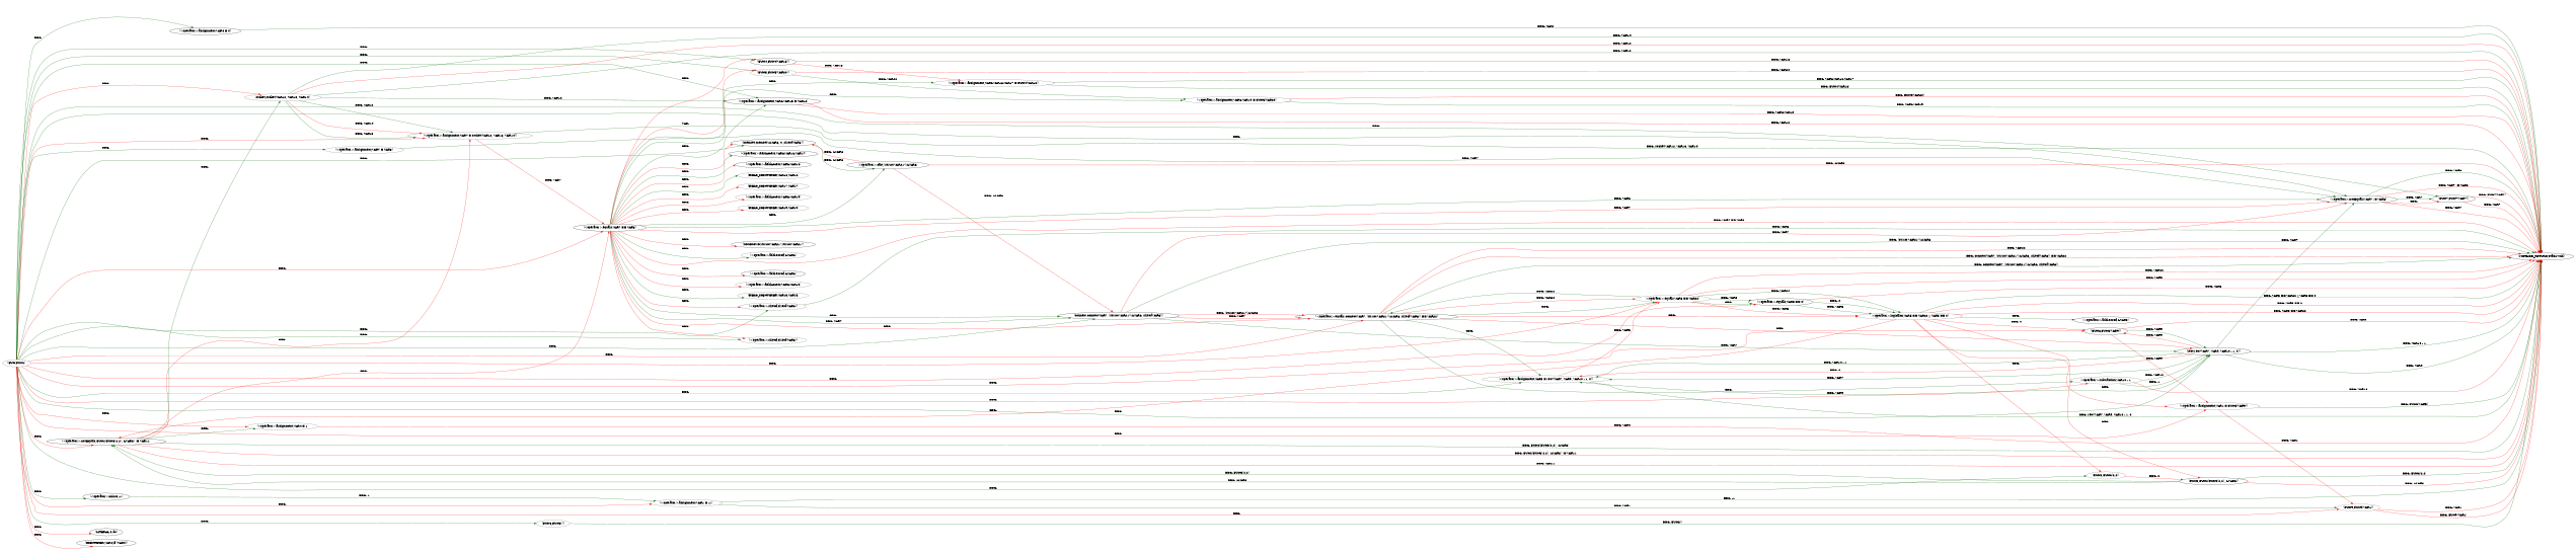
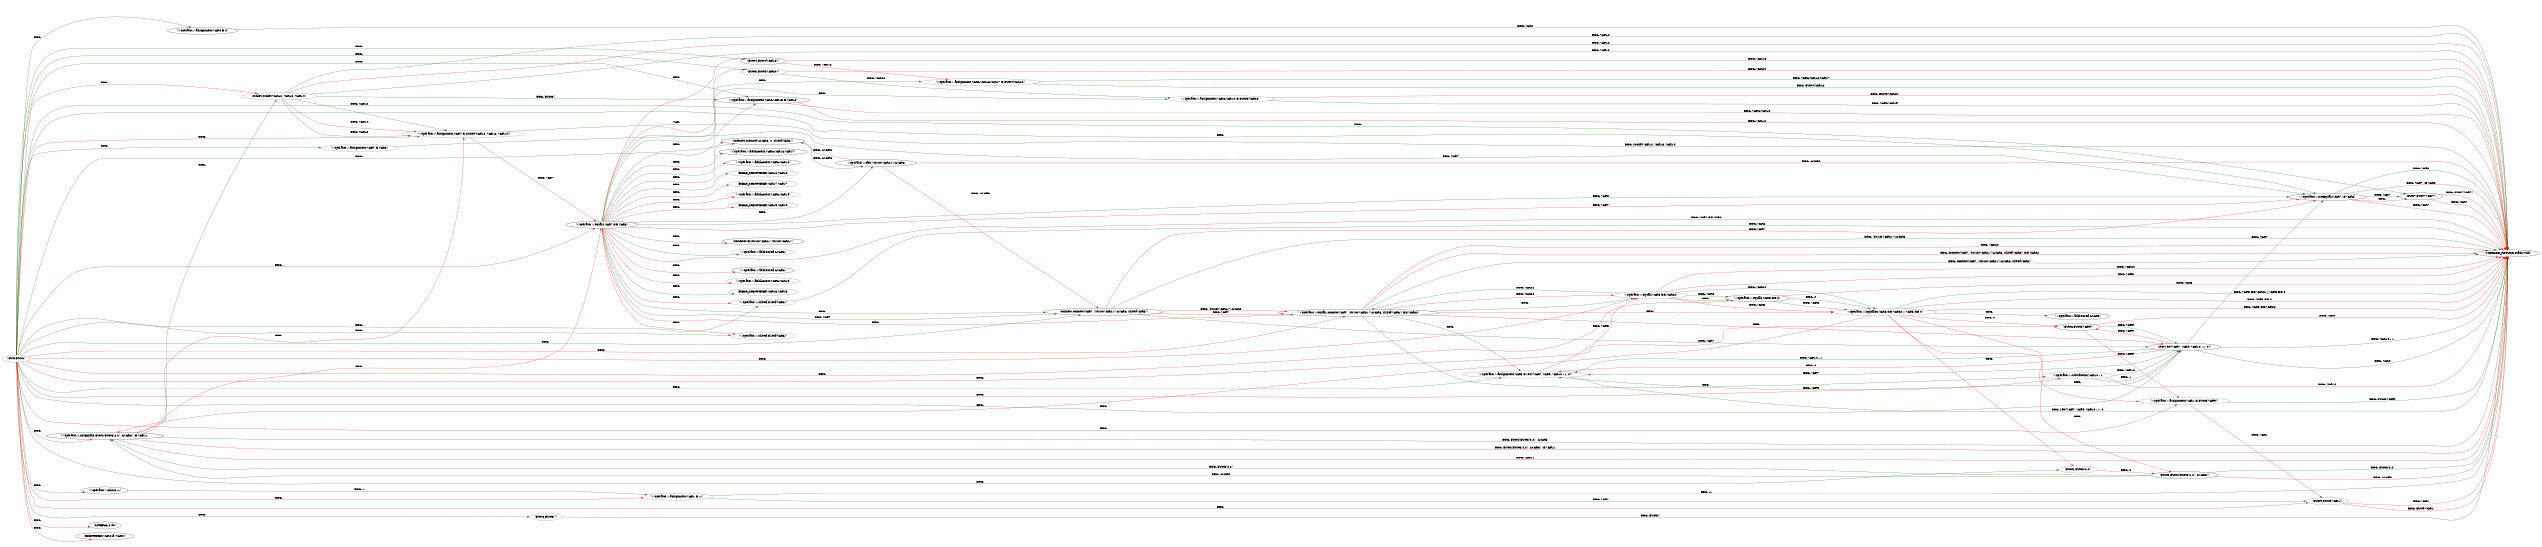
  digraph {
    rankdir=LR
    node [color=gray40]
    edge [color=red]
    n1 [label="(FUN,FUN1)"]
    n2 [label="(<operator>.assignment,VAR1 = -1)"]
    n3 [color=black label="(<operator>.minus,-1)"]
    n4 [color=black label="(<operator>.assignment,VAR4 = 0)"]
    n5 [label="(<operator>.assignment,VAR7 = VAR8)"]
    n6 [color=black label="(<operator>.notEquals,FUN2(FUN3(2,2), &VAR3) != VAR11)"]
    n7 [label="(FUN3,FUN3(2,2))"]
-   n8 [label="(<operator>.assignment,VAR4 = 1)"]
    n9 [label="(<operator>.assignment,VAR7 = socket(VAR12, VAR13, VAR14))"]
    n10 [label="(socket,socket(VAR12, VAR13, VAR14))"]
    n11 [color=black label="(<operator>.equals,VAR7 == VAR8)"]
    n12 [color=black label="(memset,memset(&VAR6, 0, sizeof(VAR6)))"]
    n13 [label="(<operator>.sizeOf,sizeof(VAR6))"]
    n14 [color=black label="(<operator>.assignment,VAR6.VAR15 = VAR12)"]
    n15 [color=black label="(FUN4,FUN4(VAR18))"]
    n16 [label="(FUN5,FUN5(VAR20))"]
    n17 [color=black label="(<operator>.equals,connect(VAR7, (struct VAR21*)&VAR6, sizeof(VAR6)) == VAR22)"]
    n18 [color=black label="(connect,connect(VAR7, (struct VAR21*)&VAR6, sizeof(VAR6)))"]
    n19 [label="(<operator>.sizeOf,sizeof(VAR6))"]
    n20 [label="(<operator>.assignment,VAR5 = recv(VAR7, VAR9, VAR10 - 1, 0))"]
    n21 [color=black label="(recv,recv(VAR7, VAR9, VAR10 - 1, 0))"]
    n22 [label="(<operator>.subtraction,VAR10 - 1)"]
    n23 [label="(<operator>.equals,VAR5 == VAR22)"]
    n24 [color=black label="(<operator>.equals,VAR5 == 0)"]
    n25 [label="(<operator>.assignment,VAR1 = FUN6(VAR9))"]
    n26 [color=black label="(FUN6,FUN6(VAR9))"]
    n27 [color=black label="(LITERAL,0,do)"]
    n28 [color=black label="(<operator>.notEquals,VAR7 != VAR8)"]
    n29 [color=black label="(FUN7,FUN7(VAR7))"]
    n30 [color=black label="(IDENTIFIER,VAR4,if (VAR4))"]
    n31 [label="(FUN8,FUN8())"]
    n32 [label="(FUN9,FUN9(VAR1))"]
    n33 [color=black label="(METHOD_RETURN,static void)"]
    n34 [color=black label="(FUN2,FUN2(FUN3(2,2), &VAR3))"]
    n35 [label="(<operator>.assignment,VAR6.VAR16.VAR17 = FUN4(VAR18))"]
    n36 [label="(<operator>.assignment,VAR6.VAR19 = FUN5(VAR20))"]
    n37 [color=black label="(<operator>.cast,(struct VAR21*)&VAR6)"]
    n38 [color=black label="(<operator>.addressOf,&VAR6)"]
    n39 [label="(<operator>.fieldAccess,VAR6.VAR15)"]
    n40 [label="(FIELD_IDENTIFIER,VAR15,VAR15)"]
    n41 [color=black label="(<operator>.fieldAccess,VAR6.VAR16.VAR17)"]
    n42 [color=black label="(<operator>.fieldAccess,VAR6.VAR16)"]
    n43 [label="(FIELD_IDENTIFIER,VAR16,VAR16)"]
    n44 [label="(FIELD_IDENTIFIER,VAR17,VAR17)"]
    n45 [label="(<operator>.fieldAccess,VAR6.VAR19)"]
    n46 [label="(FIELD_IDENTIFIER,VAR19,VAR19)"]
    n47 [color=black label="(UNKNOWN,struct VAR21*,struct VAR21*)"]
    n48 [label="(<operator>.addressOf,&VAR6)"]
    n49 [label="(<operator>.logicalOr,VAR5 == VAR22 || VAR5 == 0)"]
    n50 [color=black label="(<operator>.addressOf,&VAR3)"]
    n1 -> n2 [label="DDG: "]
    n1 -> n3 [color=darkgreen label="DDG: "]
    n1 -> n4 [color=darkgreen label="DDG: "]
    n1 -> n5 [color=darkgreen label="DDG: "]
    n1 -> n6 [label="DDG: "]
    n1 -> n7 [color=darkgreen label="DDG: "]
-   n1 -> n8 [label="DDG: "]
    n1 -> n9 [label="DDG: "]
    n1 -> n10 [label="DDG: "]
    n1 -> n11 [label="DDG: "]
    n1 -> n12 [color=darkgreen label="DDG: "]
    n1 -> n13 [color=darkgreen label="DDG: "]
    n1 -> n14 [color=darkgreen label="DDG: "]
    n1 -> n15 [color=darkgreen label="DDG: "]
    n1 -> n16 [color=darkgreen label="DDG: "]
    n1 -> n17 [label="DDG: "]
    n1 -> n18 [color=darkgreen label="DDG: "]
    n1 -> n19 [color=darkgreen label="DDG: "]
    n1 -> n20 [color=darkgreen label="DDG: "]
    n1 -> n21 [color=darkgreen label="DDG: "]
    n1 -> n22 [label="DDG: "]
    n1 -> n23 [label="DDG: "]
    n1 -> n24 [label="DDG: "]
    n1 -> n25 [label="DDG: "]
    n1 -> n26 [label="DDG: "]
    n1 -> n27 [label="DDG: "]
    n1 -> n28 [color=darkgreen label="DDG: "]
    n1 -> n29 [color=darkgreen label="DDG: "]
    n1 -> n30 [label="DDG: "]
    n1 -> n31 [color=darkgreen label="DDG: "]
    n1 -> n32 [label="DDG: "]
    n2 -> n32 [color=darkgreen label="DDG: VAR1"]
    n2 -> n33 [color=darkgreen label="DDG: -1"]
    n3 -> n2 [color=darkgreen label="DDG: 1"]
    n4 -> n33 [color=darkgreen label="DDG: VAR4"]
    n5 -> n28 [color=darkgreen label="DDG: VAR7"]
-   n6 -> n8 [color=darkgreen label="CDG: "]
    n6 -> n9 [label="CDG: "]
    n6 -> n10 [color=darkgreen label="CDG: "]
    n6 -> n11 [label="CDG: "]
    n6 -> n33 [label="DDG: VAR11"]
    n6 -> n33 [label="DDG: FUN2(FUN3(2,2), &VAR3) != VAR11"]
    n6 -> n33 [color=darkgreen label="DDG: FUN2(FUN3(2,2), &VAR3)"]
    n7 -> n34 [label="DDG: 2"]
-   n8 -> n33 [label="DDG: VAR4"]
    n9 -> n11 [label="DDG: VAR7"]
    n9 -> n33 [color=darkgreen label="DDG: socket(VAR12, VAR13, VAR14)"]
    n10 -> n9 [color=darkgreen label="DDG: VAR12"]
    n10 -> n9 [color=darkgreen label="DDG: VAR13"]
    n10 -> n9 [label="DDG: VAR14"]
-   n10 -> n14 [color=darkgreen label="DDG: VAR12"]
+   n10 -> n14 [color=darkgreen label="DDG: FUN8()"]
    n10 -> n33 [color=darkgreen label="DDG: VAR14"]
    n10 -> n33 [label="DDG: VAR12"]
    n10 -> n33 [color=darkgreen label="DDG: VAR13"]
    n11 -> n12 [label="CDG: "]
    n11 -> n13 [label="CDG: "]
    n11 -> n14 [color=darkgreen label="CDG: "]
    n11 -> n15 [label="CDG: "]
    n11 -> n16 [label="VAR: "]
    n11 -> n17 [label="CDG: "]
    n11 -> n18 [color=darkgreen label="DDG: VAR7"]
    n11 -> n18 [color=darkgreen label="CDG: "]
    n11 -> n19 [label="CDG: "]
    n11 -> n28 [label="DDG: VAR7"]
    n11 -> n28 [color=darkgreen label="DDG: VAR8"]
    n11 -> n33 [label="DDG: VAR7 == VAR8"]
    n11 -> n35 [color=darkgreen label="CDG: "]
    n11 -> n36 [color=darkgreen label="CDG: "]
    n11 -> n37 [color=darkgreen label="CDG: "]
    n11 -> n38 [label="CDG: "]
    n11 -> n39 [label="CDG: "]
    n11 -> n40 [color=darkgreen label="CDG: "]
    n11 -> n41 [color=darkgreen label="CDG: "]
    n11 -> n42 [label="CDG: "]
    n11 -> n43 [color=darkgreen label="CDG: "]
    n11 -> n44 [label="CDG: "]
    n11 -> n45 [label="CDG: "]
    n11 -> n46 [label="CDG: "]
    n11 -> n47 [label="CDG: "]
    n11 -> n48 [color=darkgreen label="CDG: "]
    n12 -> n37 [color=darkgreen label="DDG: &VAR6"]
    n14 -> n33 [label="DDG: VAR6.VAR15"]
    n14 -> n33 [label="DDG: VAR12"]
    n15 -> n33 [label="DDG: VAR18"]
    n15 -> n35 [label="DDG: VAR18"]
    n16 -> n33 [label="DDG: VAR20"]
    n16 -> n36 [color=darkgreen label="DDG: VAR20"]
    n17 -> n20 [color=darkgreen label="CDG: "]
    n17 -> n21 [label="CDG: "]
    n17 -> n22 [color=darkgreen label="CDG: "]
    n17 -> n23 [label="DDG: VAR22"]
    n17 -> n23 [color=darkgreen label="CDG: "]
    n17 -> n33 [label="DDG: VAR22"]
    n17 -> n33 [label="DDG: connect(VAR7, (struct VAR21*)&VAR6, sizeof(VAR6)) == VAR22"]
    n17 -> n33 [color=darkgreen label="DDG: connect(VAR7, (struct VAR21*)&VAR6, sizeof(VAR6))"]
    n17 -> n49 [label="CDG: "]
    n18 -> n17 [label="DDG: VAR7"]
    n18 -> n17 [label="DDG: (struct VAR21*)&VAR6"]
    n18 -> n21 [color=darkgreen label="DDG: VAR7"]
    n18 -> n28 [label="DDG: VAR7"]
    n18 -> n33 [color=darkgreen label="DDG: (struct VAR21*)&VAR6"]
    n19 -> n33 [color=darkgreen label="DDG: VAR6"]
    n20 -> n23 [label="DDG: VAR5"]
    n20 -> n33 [color=darkgreen label="DDG: recv(VAR7, VAR9, VAR10 - 1, 0)"]
    n21 -> n20 [color=darkgreen label="DDG: VAR7"]
    n21 -> n20 [color=darkgreen label="DDG: VAR9"]
    n21 -> n20 [color=darkgreen label="DDG: VAR10 - 1"]
    n21 -> n20 [label="DDG: 0"]
    n21 -> n26 [label="DDG: VAR9"]
    n21 -> n28 [color=darkgreen label="DDG: VAR7"]
    n21 -> n33 [color=darkgreen label="DDG: VAR9"]
    n21 -> n33 [color=darkgreen label="DDG: VAR10 - 1"]
    n22 -> n21 [color=darkgreen label="DDG: VAR10"]
    n22 -> n21 [color=darkgreen label="DDG: 1"]
    n22 -> n33 [label="DDG: VAR10"]
    n23 -> n17 [color=darkgreen label="DDG: VAR22"]
    n23 -> n24 [color=darkgreen label="DDG: VAR5"]
    n23 -> n24 [color=darkgreen label="CDG: "]
    n23 -> n33 [label="DDG: VAR22"]
    n23 -> n33 [label="DDG: VAR5"]
    n23 -> n49 [label="DDG: VAR5"]
    n23 -> n49 [color=darkgreen label="DDG: VAR22"]
    n24 -> n33 [label="DDG: VAR5"]
    n24 -> n49 [color=darkgreen label="DDG: VAR5"]
    n24 -> n49 [color=darkgreen label="DDG: 0"]
    n25 -> n32 [label="DDG: VAR1"]
    n25 -> n33 [color=darkgreen label="DDG: FUN6(VAR9)"]
    n26 -> n21 [color=darkgreen label="DDG: VAR9"]
    n26 -> n25 [label="DDG: VAR9"]
    n26 -> n33 [label="DDG: VAR9"]
    n28 -> n29 [color=darkgreen label="DDG: VAR7"]
    n28 -> n29 [label="CDG: "]
    n28 -> n33 [label="DDG: VAR7"]
    n28 -> n33 [color=darkgreen label="DDG: VAR8"]
    n28 -> n33 [label="DDG: VAR7 != VAR8"]
    n29 -> n33 [label="DDG: VAR7"]
    n29 -> n33 [label="DDG: FUN7(VAR7)"]
    n31 -> n33 [color=darkgreen label="DDG: FUN8()"]
    n32 -> n33 [label="DDG: FUN9(VAR1)"]
    n32 -> n33 [label="DDG: VAR1"]
    n34 -> n6 [color=darkgreen label="DDG: FUN3(2,2)"]
    n34 -> n6 [color=darkgreen label="DDG: &VAR3"]
    n34 -> n33 [color=darkgreen label="DDG: FUN3(2,2)"]
    n34 -> n33 [label="DDG: &VAR3"]
    n35 -> n33 [color=darkgreen label="DDG: VAR6.VAR16.VAR17"]
    n35 -> n33 [color=darkgreen label="DDG: FUN4(VAR18)"]
    n36 -> n33 [color=darkgreen label="DDG: VAR6.VAR19"]
    n36 -> n33 [label="DDG: FUN5(VAR20)"]
    n37 -> n12 [label="DDG: &VAR6"]
    n37 -> n18 [label="DDG: &VAR6"]
    n37 -> n33 [label="DDG: &VAR6"]
    n49 -> n6 [label="CDG: "]
    n49 -> n7 [label="CDG: "]
    n49 -> n25 [label="CDG: "]
    n49 -> n26 [label="DDG: 0"]
    n49 -> n33 [color=darkgreen label="DDG: VAR5 == VAR22 || VAR5 == 0"]
    n49 -> n33 [label="DDG: VAR5 == 0"]
    n49 -> n33 [label="DDG: VAR5 == VAR22"]
    n49 -> n34 [label="CDG: "]
    n49 -> n50 [color=darkgreen label="CDG: "]
  }
